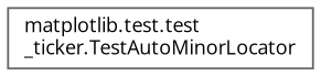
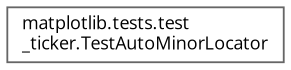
  digraph {
    rankdir=TB
    fontname="Open Sans"
-   n1 [color=grey40 fillcolor=white fontname="Open Sans" fontsize=10 height=0.2 label="matplotlib.test.test\l_ticker.TestAutoMinorLocator" shape=box style=filled width=0.4]
+   n1 [color=grey40 fillcolor=white fontname="Open Sans" fontsize=10 height=0.2 label="matplotlib.tests.test\l_ticker.TestAutoMinorLocator" shape=box style=filled width=0.4]
  }
